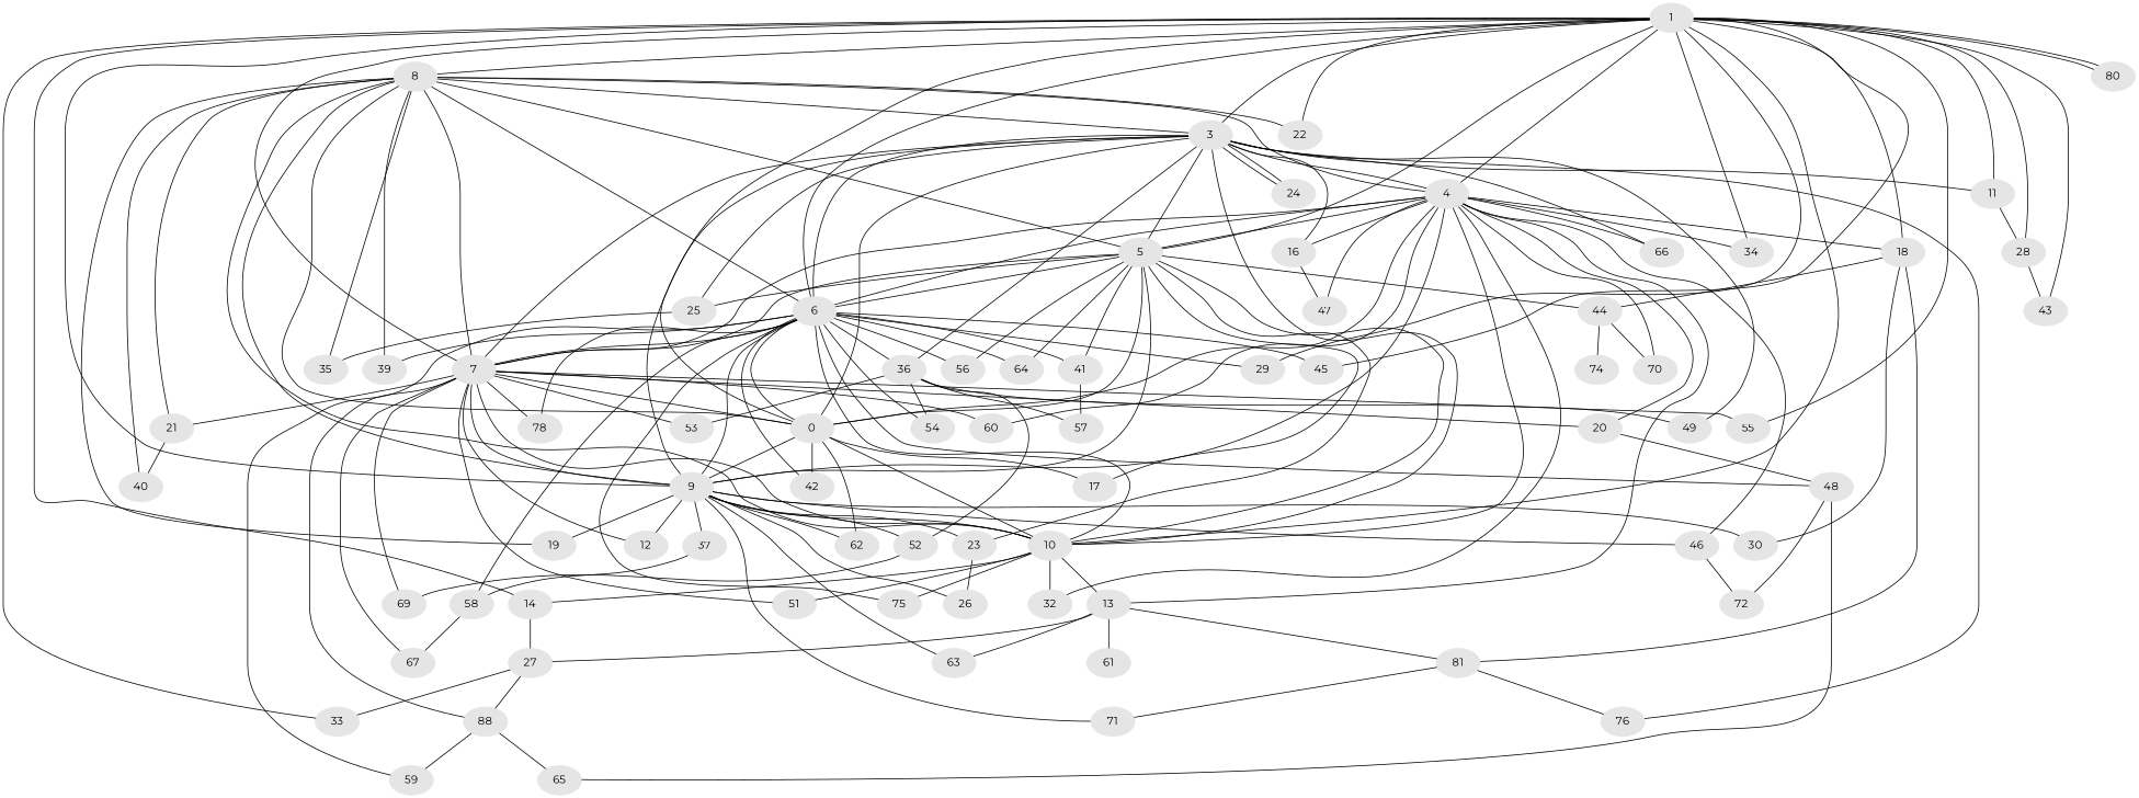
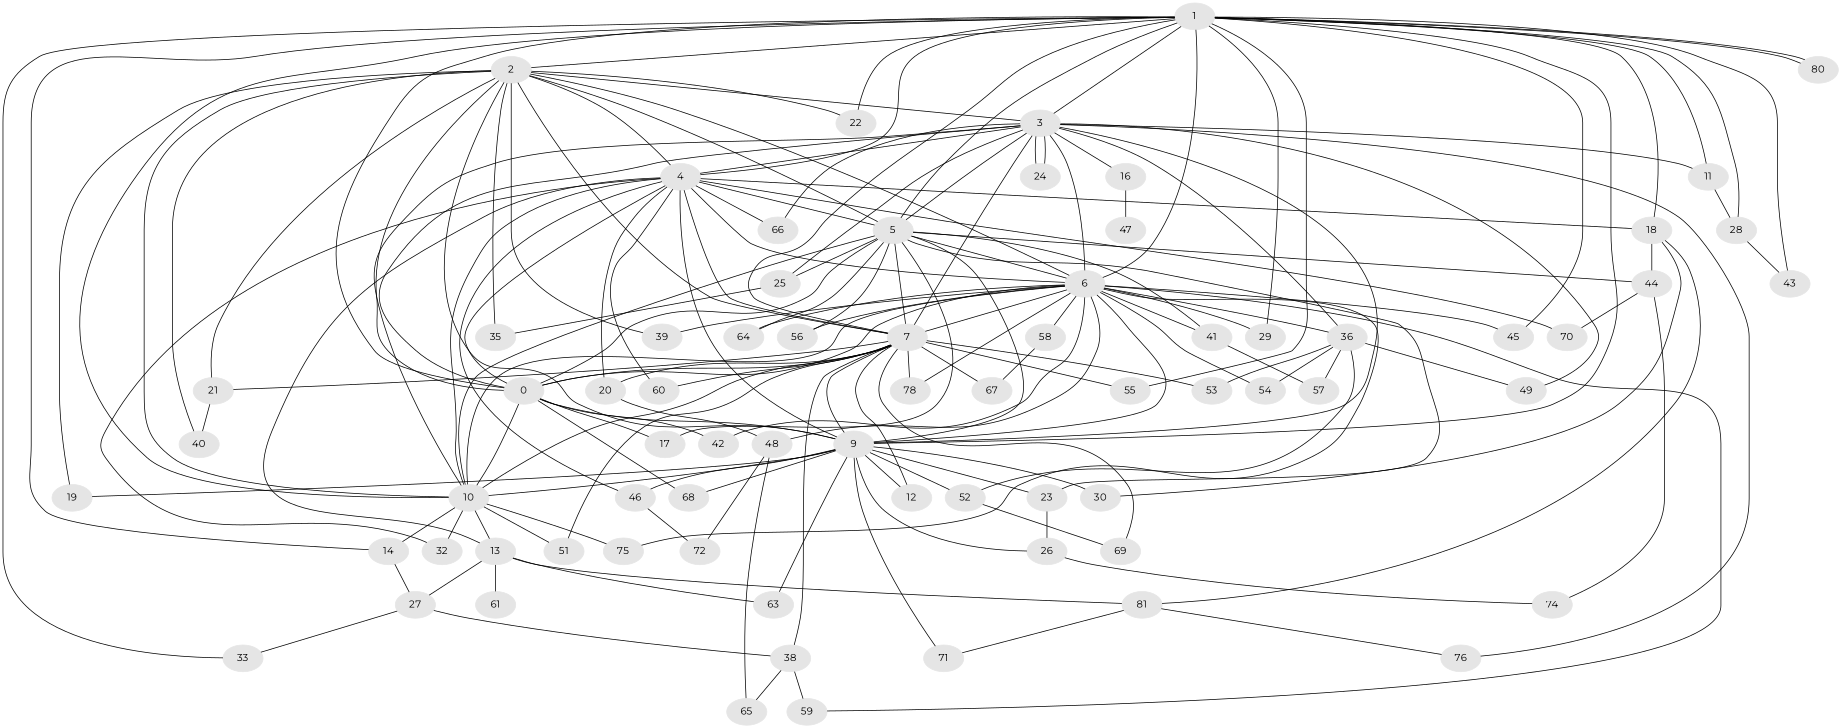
  graph {
    fontname=Montserrat
    node [color=gray90 fontname=Montserrat style=filled]
    edge [fontname=Montserrat]
    1
-   2 [label=8]
+   2
    3
    4
    5
    6
    7
    n8 [label=0]
    9
    10
    11
    14
    18
    22
    28
    29
    33
-   34
    43
    45
    n21 [label=80]
    55
    19
    21
    35
    39
    40
    16
    24
    25
    36
    49
    66
    76
    13
    20
    32
    46
    47
    60
    70
    17
    23
    41
    44
    56
    64
    42
    48
    54
    58
    59
    n53 [label=78]
    75
    12
-   38 [label=88]
+   38
    51
    53
    67
    69
-   62
-   37
+   62 [label=68]
    26
    30
    52
    63
    71
    27
    n69 [label=81]
    57
    61
    72
    74
    65
    1 -- 2
    1 -- 3
    1 -- 4
    1 -- 5
    1 -- 6
    1 -- 7
    1 -- n8
    1 -- 9
    1 -- 10
    1 -- 11
    1 -- 14
    1 -- 18
    1 -- 22
    1 -- 28
    1 -- 29
    1 -- 33
-   1 -- 34
    1 -- 43
    1 -- 45
    1 -- n21
    1 -- n21
    1 -- 55
    2 -- 3
    2 -- 4
    2 -- 5
    2 -- 6
    2 -- 7
    2 -- n8
    2 -- 9
    2 -- 10
    2 -- 22
    2 -- 19
    2 -- 21
    2 -- 35
    2 -- 39
    2 -- 40
    3 -- 4
    3 -- 5
    3 -- 6
    3 -- 7
    3 -- n8
    3 -- 9
    3 -- 10
    3 -- 11
    3 -- 16
    3 -- 24
    3 -- 24
    3 -- 25
    3 -- 36
    3 -- 49
    3 -- 66
    3 -- 76
    4 -- 5
    4 -- 6
    4 -- 7
    4 -- n8
    4 -- 9
    4 -- 10
    4 -- 18
-   4 -- 34
-   4 -- 16
    4 -- 66
    4 -- 13
    4 -- 20
    4 -- 32
    4 -- 46
-   4 -- 47
    4 -- 60
    4 -- 70
    5 -- 6
    5 -- 7
    5 -- n8
    5 -- 9
    5 -- 10
    5 -- 25
    5 -- 17
    5 -- 23
    5 -- 41
    5 -- 44
    5 -- 56
    5 -- 64
    6 -- 7
    6 -- n8
    6 -- 9
    6 -- 10
    6 -- 29
    6 -- 45
    6 -- 39
    6 -- 36
    6 -- 41
    6 -- 56
    6 -- 64
    6 -- 42
    6 -- 48
    6 -- 54
    6 -- 58
    6 -- 59
    6 -- n53
    6 -- 75
    7 -- n8
    7 -- 9
    7 -- 10
    7 -- 55
    7 -- 21
    7 -- 20
    7 -- 60
    7 -- n53
    7 -- 12
    7 -- 38
    7 -- 51
    7 -- 53
    7 -- 67
    7 -- 69
    n8 -- 9
    n8 -- 10
    n8 -- 17
    n8 -- 42
    n8 -- 62
    9 -- 10
    9 -- 19
    9 -- 46
    9 -- 23
    9 -- 12
    9 -- 62
-   9 -- 37
    9 -- 26
    9 -- 30
    9 -- 52
    9 -- 63
    9 -- 71
    10 -- 14
    10 -- 13
    10 -- 32
    10 -- 75
    10 -- 51
    11 -- 28
    14 -- 27
    18 -- 44
    18 -- 30
    18 -- n69
    28 -- 43
    21 -- 40
    16 -- 47
    25 -- 35
    36 -- 49
    36 -- 54
    36 -- 53
    36 -- 52
    36 -- 57
    13 -- 63
    13 -- 27
    13 -- n69
    13 -- 61
    20 -- 48
    46 -- 72
    23 -- 26
    41 -- 57
    44 -- 70
    44 -- 74
    48 -- 72
    48 -- 65
    58 -- 67
    38 -- 59
    38 -- 65
-   37 -- 58
+   26 -- 74
    52 -- 69
    27 -- 33
    27 -- 38
    n69 -- 76
    n69 -- 71
  }
